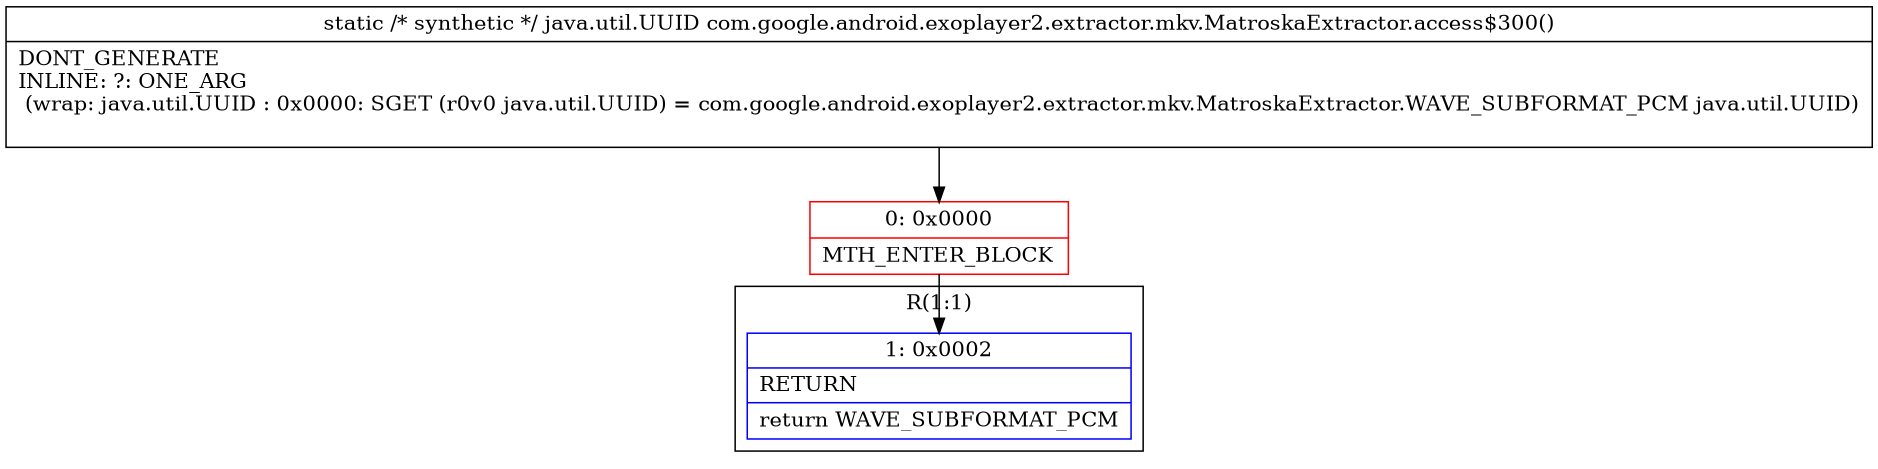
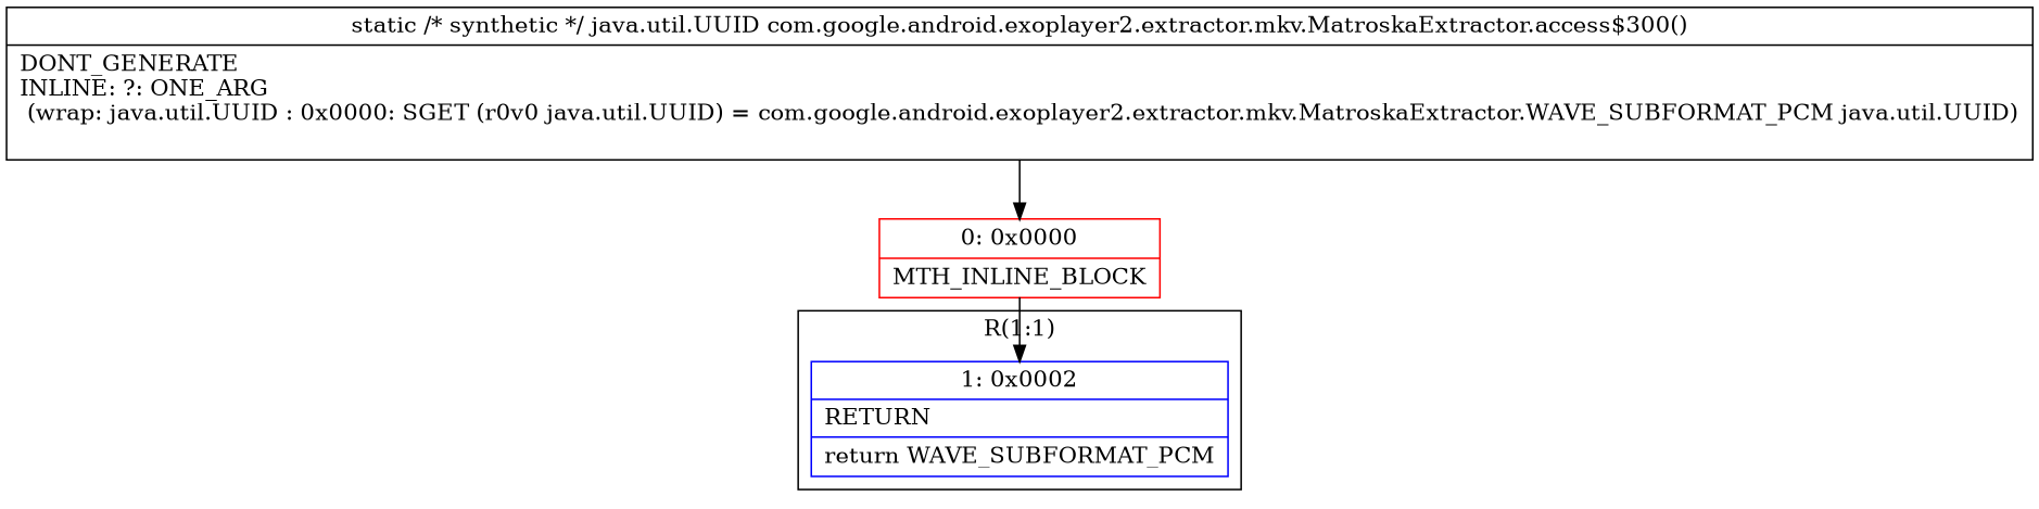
  digraph {
    node [shape=record]
    n1 [color=blue label="{1\:\ 0x0002|RETURN\l|return WAVE_SUBFORMAT_PCM\l}"]
-   n2 [color=red label="{0\:\ 0x0000|MTH_ENTER_BLOCK\l}"]
+   n2 [color=red label="{0\:\ 0x0000|MTH_INLINE_BLOCK\l}"]
    n3 [label="{static \/* synthetic *\/ java.util.UUID com.google.android.exoplayer2.extractor.mkv.MatroskaExtractor.access$300()  | DONT_GENERATE\lINLINE: ?: ONE_ARG  \l  (wrap: java.util.UUID : 0x0000: SGET  (r0v0 java.util.UUID) =  com.google.android.exoplayer2.extractor.mkv.MatroskaExtractor.WAVE_SUBFORMAT_PCM java.util.UUID)\l\l}"]
    subgraph cluster_1 {
      label="R(1:1)"
      n1
    }
    n2 -> n1
    n3 -> n2
  }
